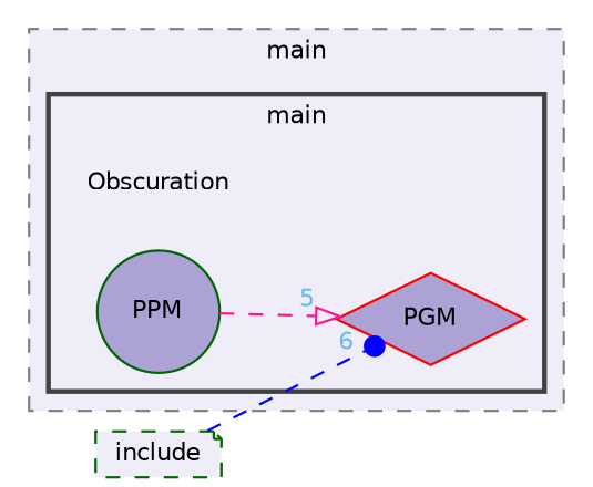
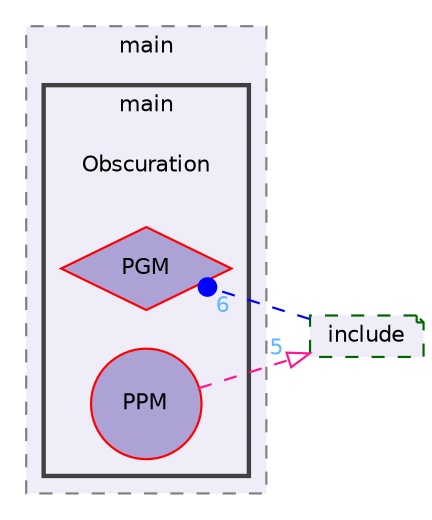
  digraph {
    compound=true
    rankdir=LR
    node [color=darkgreen fontname=Helvetica fontsize=10 fillcolor="#ada2d6" style=filled]
    edge [fontcolor=steelblue1 fontname=Helvetica fontsize=10 labeldistance=1.5 labelfontname=Helvetica labelfontsize=10 style=dashed]
    n1 [height=0.2 label=Obscuration shape=plaintext width=0.4 fillcolor="" style=""]
    n2 [color=red height=0.2 label=PGM shape=diamond width=0.4]
-   n3 [height=0.2 label=PPM shape=circle width=0.4]
+   n3 [color=red height=0.2 label=PPM shape=circle width=0.4]
    n4 [fillcolor="#efedf7" height=0.2 label=include shape=note style="filled,dashed" width=0.4]
    subgraph cluster_1 {
      bgcolor="#efedf7"
      fontname=Helvetica
      fontsize=10
      label=main
      pencolor=grey50
      style="filled,dashed"
      subgraph cluster_2 {
        bgcolor="#efedf7"
        fontname=Helvetica
        fontsize=10
        label=main
        pencolor=grey25
        style="filled,bold"
        n1
        n2
        n3
      }
    }
-   n3 -> n2 [arrowhead=onormal color=deeppink headlabel=5]
+   n3 -> n4 [arrowhead=onormal color=deeppink headlabel=5]
    n4 -> n2 [arrowhead=dot color=blue headlabel=6]
  }
